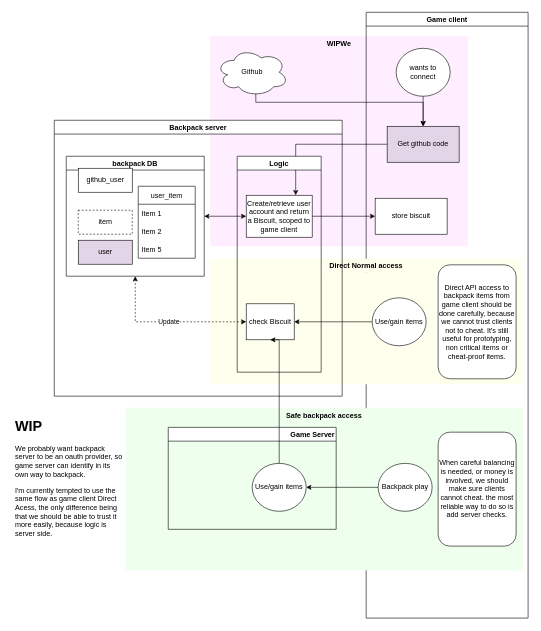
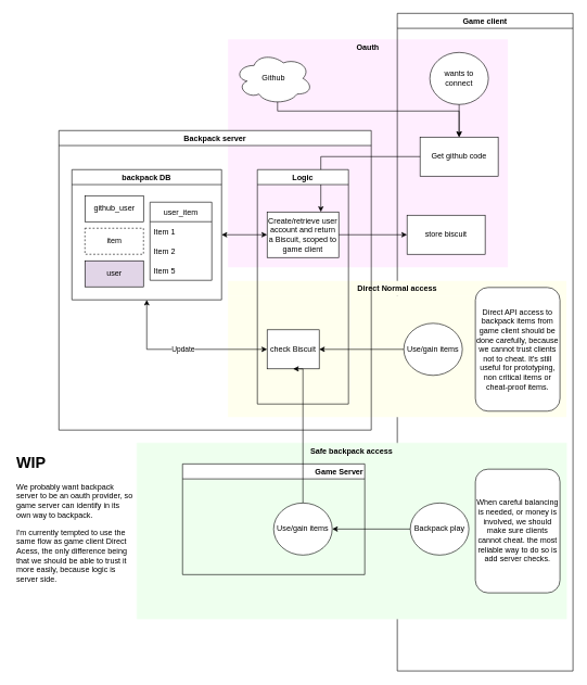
  <mxCell id="0" />
  <mxCell id="1" parent="0" />
- <mxCell id="2" value="WIPWe" style="swimlane;labelBackgroundColor=none;fillColor=#FFEEFF;strokeColor=none;gradientColor=none;swimlaneFillColor=#FFEEFF;startSize=23;" vertex="1" parent="1"><mxGeometry x="350" y="60" width="430" height="350" as="geometry"><mxRectangle x="340" y="-50" width="80" height="30" as="alternateBounds" /></mxGeometry></mxCell>
+ <mxCell id="2" value="Oauth" style="swimlane;labelBackgroundColor=none;fillColor=#FFEEFF;strokeColor=none;gradientColor=none;swimlaneFillColor=#FFEEFF;startSize=23;" vertex="1" parent="1"><mxGeometry x="350" y="60" width="430" height="350" as="geometry"><mxRectangle x="340" y="-50" width="80" height="30" as="alternateBounds" /></mxGeometry></mxCell>
  <mxCell id="3" value="&lt;div&gt;Github&lt;/div&gt;" style="ellipse;shape=cloud;whiteSpace=wrap;html=1;" vertex="1" parent="2"><mxGeometry x="10" y="20" width="120" height="80" as="geometry" /></mxCell>
  <mxCell id="4" style="edgeStyle=orthogonalEdgeStyle;rounded=0;orthogonalLoop=1;jettySize=auto;html=1;exitX=0.55;exitY=0.95;exitDx=0;exitDy=0;exitPerimeter=0;entryX=0.5;entryY=0;entryDx=0;entryDy=0;" edge="1" parent="1" source="3" target="8"><mxGeometry relative="1" as="geometry"><mxPoint x="685" y="180" as="targetPoint" /><Array as="points"><mxPoint x="426" y="170" /><mxPoint x="705" y="170" /></Array></mxGeometry></mxCell>
  <mxCell id="5" value="Game client" style="swimlane;startSize=23;" vertex="1" parent="1"><mxGeometry x="610" y="20" width="270" height="1010" as="geometry" /></mxCell>
  <mxCell id="6" value="store biscuit" style="rounded=0;whiteSpace=wrap;html=1;" vertex="1" parent="5"><mxGeometry x="15" y="310" width="120" height="60" as="geometry" /></mxCell>
  <mxCell id="7" value="wants to&lt;br&gt;connect" style="ellipse;whiteSpace=wrap;html=1;" vertex="1" parent="5"><mxGeometry x="50" y="60" width="90" height="80" as="geometry" /></mxCell>
- <mxCell id="8" value="Get github code" style="rounded=0;whiteSpace=wrap;html=1;fillColor=#e1d5e7;" vertex="1" parent="5"><mxGeometry x="35" y="190" width="120" height="60" as="geometry" /></mxCell>
+ <mxCell id="8" value="Get github code" style="rounded=0;whiteSpace=wrap;html=1;" vertex="1" parent="5"><mxGeometry x="35" y="190" width="120" height="60" as="geometry" /></mxCell>
  <mxCell id="9" style="edgeStyle=orthogonalEdgeStyle;rounded=0;orthogonalLoop=1;jettySize=auto;html=1;" edge="1" parent="1" source="7" target="8"><mxGeometry relative="1" as="geometry" /></mxCell>
  <mxCell id="10" style="edgeStyle=orthogonalEdgeStyle;rounded=0;orthogonalLoop=1;jettySize=auto;html=1;startArrow=none;startFill=0;" edge="1" parent="1" source="33" target="6"><mxGeometry relative="1" as="geometry"><mxPoint x="690" y="330" as="targetPoint" /></mxGeometry></mxCell>
  <mxCell id="11" style="edgeStyle=orthogonalEdgeStyle;rounded=0;orthogonalLoop=1;jettySize=auto;html=1;entryX=0.75;entryY=0;entryDx=0;entryDy=0;" edge="1" parent="1" source="8" target="33"><mxGeometry relative="1" as="geometry"><mxPoint x="470" y="380" as="targetPoint" /></mxGeometry></mxCell>
  <mxCell id="12" value="Safe backpack access" style="swimlane;labelBackgroundColor=none;fillColor=#EEFFEE;strokeColor=#EEFFEE;swimlaneFillColor=#EEFFEE;startSize=23;fillStyle=solid;" vertex="1" parent="1"><mxGeometry x="210" y="680" width="660" height="270" as="geometry"><mxRectangle x="340" y="-50" width="80" height="30" as="alternateBounds" /></mxGeometry></mxCell>
  <mxCell id="13" value="When careful balancing is needed, or money is involved, we should make sure clients cannot cheat. the most reliable way to do so is add server checks." style="rounded=1;whiteSpace=wrap;html=1;labelBackgroundColor=none;fillStyle=auto;strokeColor=default;fillColor=#FFFFFFFF;gradientColor=none;" vertex="1" parent="12"><mxGeometry x="520" y="40" width="130" height="190" as="geometry" /></mxCell>
  <mxCell id="14" style="edgeStyle=orthogonalEdgeStyle;rounded=0;orthogonalLoop=1;jettySize=auto;html=1;startArrow=none;startFill=0;" edge="1" parent="12" source="15" target="17"><mxGeometry relative="1" as="geometry" /></mxCell>
  <mxCell id="15" value="Backpack play" style="ellipse;whiteSpace=wrap;html=1;" vertex="1" parent="12"><mxGeometry x="420" y="92" width="90" height="80" as="geometry" /></mxCell>
  <mxCell id="16" value="Game Server" style="swimlane;labelBackgroundColor=none;fillStyle=auto;strokeColor=default;fillColor=#FFFFFFFF;gradientColor=none;align=right;" vertex="1" parent="12"><mxGeometry x="70" y="32" width="280" height="170" as="geometry" /></mxCell>
  <mxCell id="17" value="Use/gain items" style="ellipse;whiteSpace=wrap;html=1;" vertex="1" parent="16"><mxGeometry x="140" y="60" width="90" height="80" as="geometry" /></mxCell>
  <mxCell id="18" value="Direct Normal access" style="swimlane;labelBackgroundColor=none;fillColor=#FFFFEE;strokeColor=none;gradientColor=none;swimlaneFillColor=#FFFFEE;startSize=23;" vertex="1" parent="1"><mxGeometry x="350" y="431" width="520" height="209" as="geometry"><mxRectangle x="340" y="-50" width="80" height="30" as="alternateBounds" /></mxGeometry></mxCell>
  <mxCell id="19" value="Direct API access to backpack items from game client should be done carefully, because we cannot trust clients not to cheat. It's still useful for prototyping, non critical items or cheat-proof items. " style="rounded=1;whiteSpace=wrap;html=1;labelBackgroundColor=none;fillStyle=auto;strokeColor=default;fillColor=#FFFFFFFF;gradientColor=none;" vertex="1" parent="18"><mxGeometry x="380" y="10" width="130" height="190" as="geometry" /></mxCell>
  <mxCell id="20" value="Use/gain items" style="ellipse;whiteSpace=wrap;html=1;" vertex="1" parent="18"><mxGeometry x="270" y="65" width="90" height="80" as="geometry" /></mxCell>
  <mxCell id="21" value="check Biscuit" style="whiteSpace=wrap;html=1;" vertex="1" parent="18"><mxGeometry x="60" y="75" width="80" height="60" as="geometry" /></mxCell>
  <mxCell id="22" value="" style="edgeStyle=orthogonalEdgeStyle;rounded=0;orthogonalLoop=1;jettySize=auto;html=1;startArrow=none;startFill=0;" edge="1" parent="18" source="20" target="21"><mxGeometry relative="1" as="geometry" /></mxCell>
  <mxCell id="23" value="Backpack server" style="swimlane;" vertex="1" parent="1"><mxGeometry x="90" y="200" width="480" height="460" as="geometry" /></mxCell>
  <mxCell id="24" value="backpack DB" style="swimlane;" vertex="1" parent="23"><mxGeometry x="20" y="60" width="230" height="200" as="geometry" /></mxCell>
- <mxCell id="25" value="&lt;div&gt;github_user&lt;/div&gt;" style="html=1;" vertex="1" parent="24"><mxGeometry x="20" y="20" width="90" height="40" as="geometry" /></mxCell>
+ <mxCell id="25" value="&lt;div&gt;github_user&lt;/div&gt;" style="html=1;" vertex="1" parent="24"><mxGeometry x="20" y="40" width="90" height="40" as="geometry" /></mxCell>
  <mxCell id="26" value="&lt;div&gt;item&lt;/div&gt;" style="html=1;dashed=1;" vertex="1" parent="24"><mxGeometry x="20" y="90" width="90" height="40" as="geometry" /></mxCell>
  <mxCell id="27" value="&lt;div&gt;user&lt;/div&gt;" style="html=1;fillColor=#e1d5e7;" vertex="1" parent="24"><mxGeometry x="20" y="140" width="90" height="40" as="geometry" /></mxCell>
  <mxCell id="28" value="user_item" style="swimlane;fontStyle=0;childLayout=stackLayout;horizontal=1;startSize=30;horizontalStack=0;resizeParent=1;resizeParentMax=0;resizeLast=0;collapsible=1;marginBottom=0;" vertex="1" parent="24"><mxGeometry x="120" y="50" width="95" height="120" as="geometry" /></mxCell>
  <mxCell id="29" value="Item 1" style="text;strokeColor=none;fillColor=none;align=left;verticalAlign=middle;spacingLeft=4;spacingRight=4;overflow=hidden;points=[[0,0.5],[1,0.5]];portConstraint=eastwest;rotatable=0;" vertex="1" parent="28"><mxGeometry y="30" width="95" height="30" as="geometry" /></mxCell>
  <mxCell id="30" value="Item 2" style="text;strokeColor=none;fillColor=none;align=left;verticalAlign=middle;spacingLeft=4;spacingRight=4;overflow=hidden;points=[[0,0.5],[1,0.5]];portConstraint=eastwest;rotatable=0;" vertex="1" parent="28"><mxGeometry y="60" width="95" height="30" as="geometry" /></mxCell>
  <mxCell id="31" value="Item 5" style="text;strokeColor=none;fillColor=none;align=left;verticalAlign=middle;spacingLeft=4;spacingRight=4;overflow=hidden;points=[[0,0.5],[1,0.5]];portConstraint=eastwest;rotatable=0;" vertex="1" parent="28"><mxGeometry y="90" width="95" height="30" as="geometry" /></mxCell>
  <mxCell id="32" value="Logic" style="swimlane;" vertex="1" parent="23"><mxGeometry x="305" y="60" width="140" height="360" as="geometry" /></mxCell>
  <mxCell id="33" value="Create/retrieve user account and return a Biscuit, scoped to game client" style="rounded=0;whiteSpace=wrap;html=1;" vertex="1" parent="32"><mxGeometry x="15" y="65" width="110" height="70" as="geometry" /></mxCell>
  <mxCell id="34" style="edgeStyle=orthogonalEdgeStyle;rounded=0;orthogonalLoop=1;jettySize=auto;html=1;exitX=0;exitY=0.5;exitDx=0;exitDy=0;entryX=1;entryY=0.5;entryDx=0;entryDy=0;startArrow=classic;startFill=1;" edge="1" parent="23" source="33" target="24"><mxGeometry relative="1" as="geometry" /></mxCell>
- <mxCell id="35" style="edgeStyle=orthogonalEdgeStyle;rounded=0;orthogonalLoop=1;jettySize=auto;html=1;entryX=0.5;entryY=1;entryDx=0;entryDy=0;startArrow=classic;startFill=1;dashed=1;" edge="1" parent="1" source="21" target="24"><mxGeometry relative="1" as="geometry" /></mxCell>
+ <mxCell id="35" style="edgeStyle=orthogonalEdgeStyle;rounded=0;orthogonalLoop=1;jettySize=auto;html=1;entryX=0.5;entryY=1;entryDx=0;entryDy=0;startArrow=classic;startFill=1;" edge="1" parent="1" source="21" target="24"><mxGeometry relative="1" as="geometry" /></mxCell>
  <mxCell id="36" value="Update" style="edgeLabel;html=1;align=center;verticalAlign=middle;resizable=0;points=[];" vertex="1" connectable="0" parent="35"><mxGeometry x="-0.004" relative="1" as="geometry"><mxPoint as="offset" /></mxGeometry></mxCell>
  <mxCell id="37" value="&lt;h1&gt;WIP&lt;/h1&gt;&lt;p&gt;We probably want backpack server to be an oauth provider, so game server can identify in its own way to backpack.&lt;/p&gt;&lt;p&gt;I'm currently tempted to use the same flow as game client Direct Acess, the only difference being that we should be able to trust it more easily, because logic is server side.&lt;br&gt;&lt;/p&gt;&lt;p&gt;&lt;br&gt;&lt;/p&gt;" style="text;html=1;strokeColor=none;fillColor=none;spacing=5;spacingTop=-20;whiteSpace=wrap;overflow=hidden;rounded=0;labelBackgroundColor=none;fillStyle=auto;" vertex="1" parent="1"><mxGeometry x="20" y="690" width="190" height="230" as="geometry" /></mxCell>
  <mxCell id="38" style="edgeStyle=orthogonalEdgeStyle;rounded=0;orthogonalLoop=1;jettySize=auto;html=1;entryX=0.5;entryY=1;entryDx=0;entryDy=0;startArrow=none;startFill=0;" edge="1" parent="1" source="17" target="21"><mxGeometry relative="1" as="geometry"><Array as="points"><mxPoint x="465" y="720" /><mxPoint x="465" y="720" /></Array></mxGeometry></mxCell>
